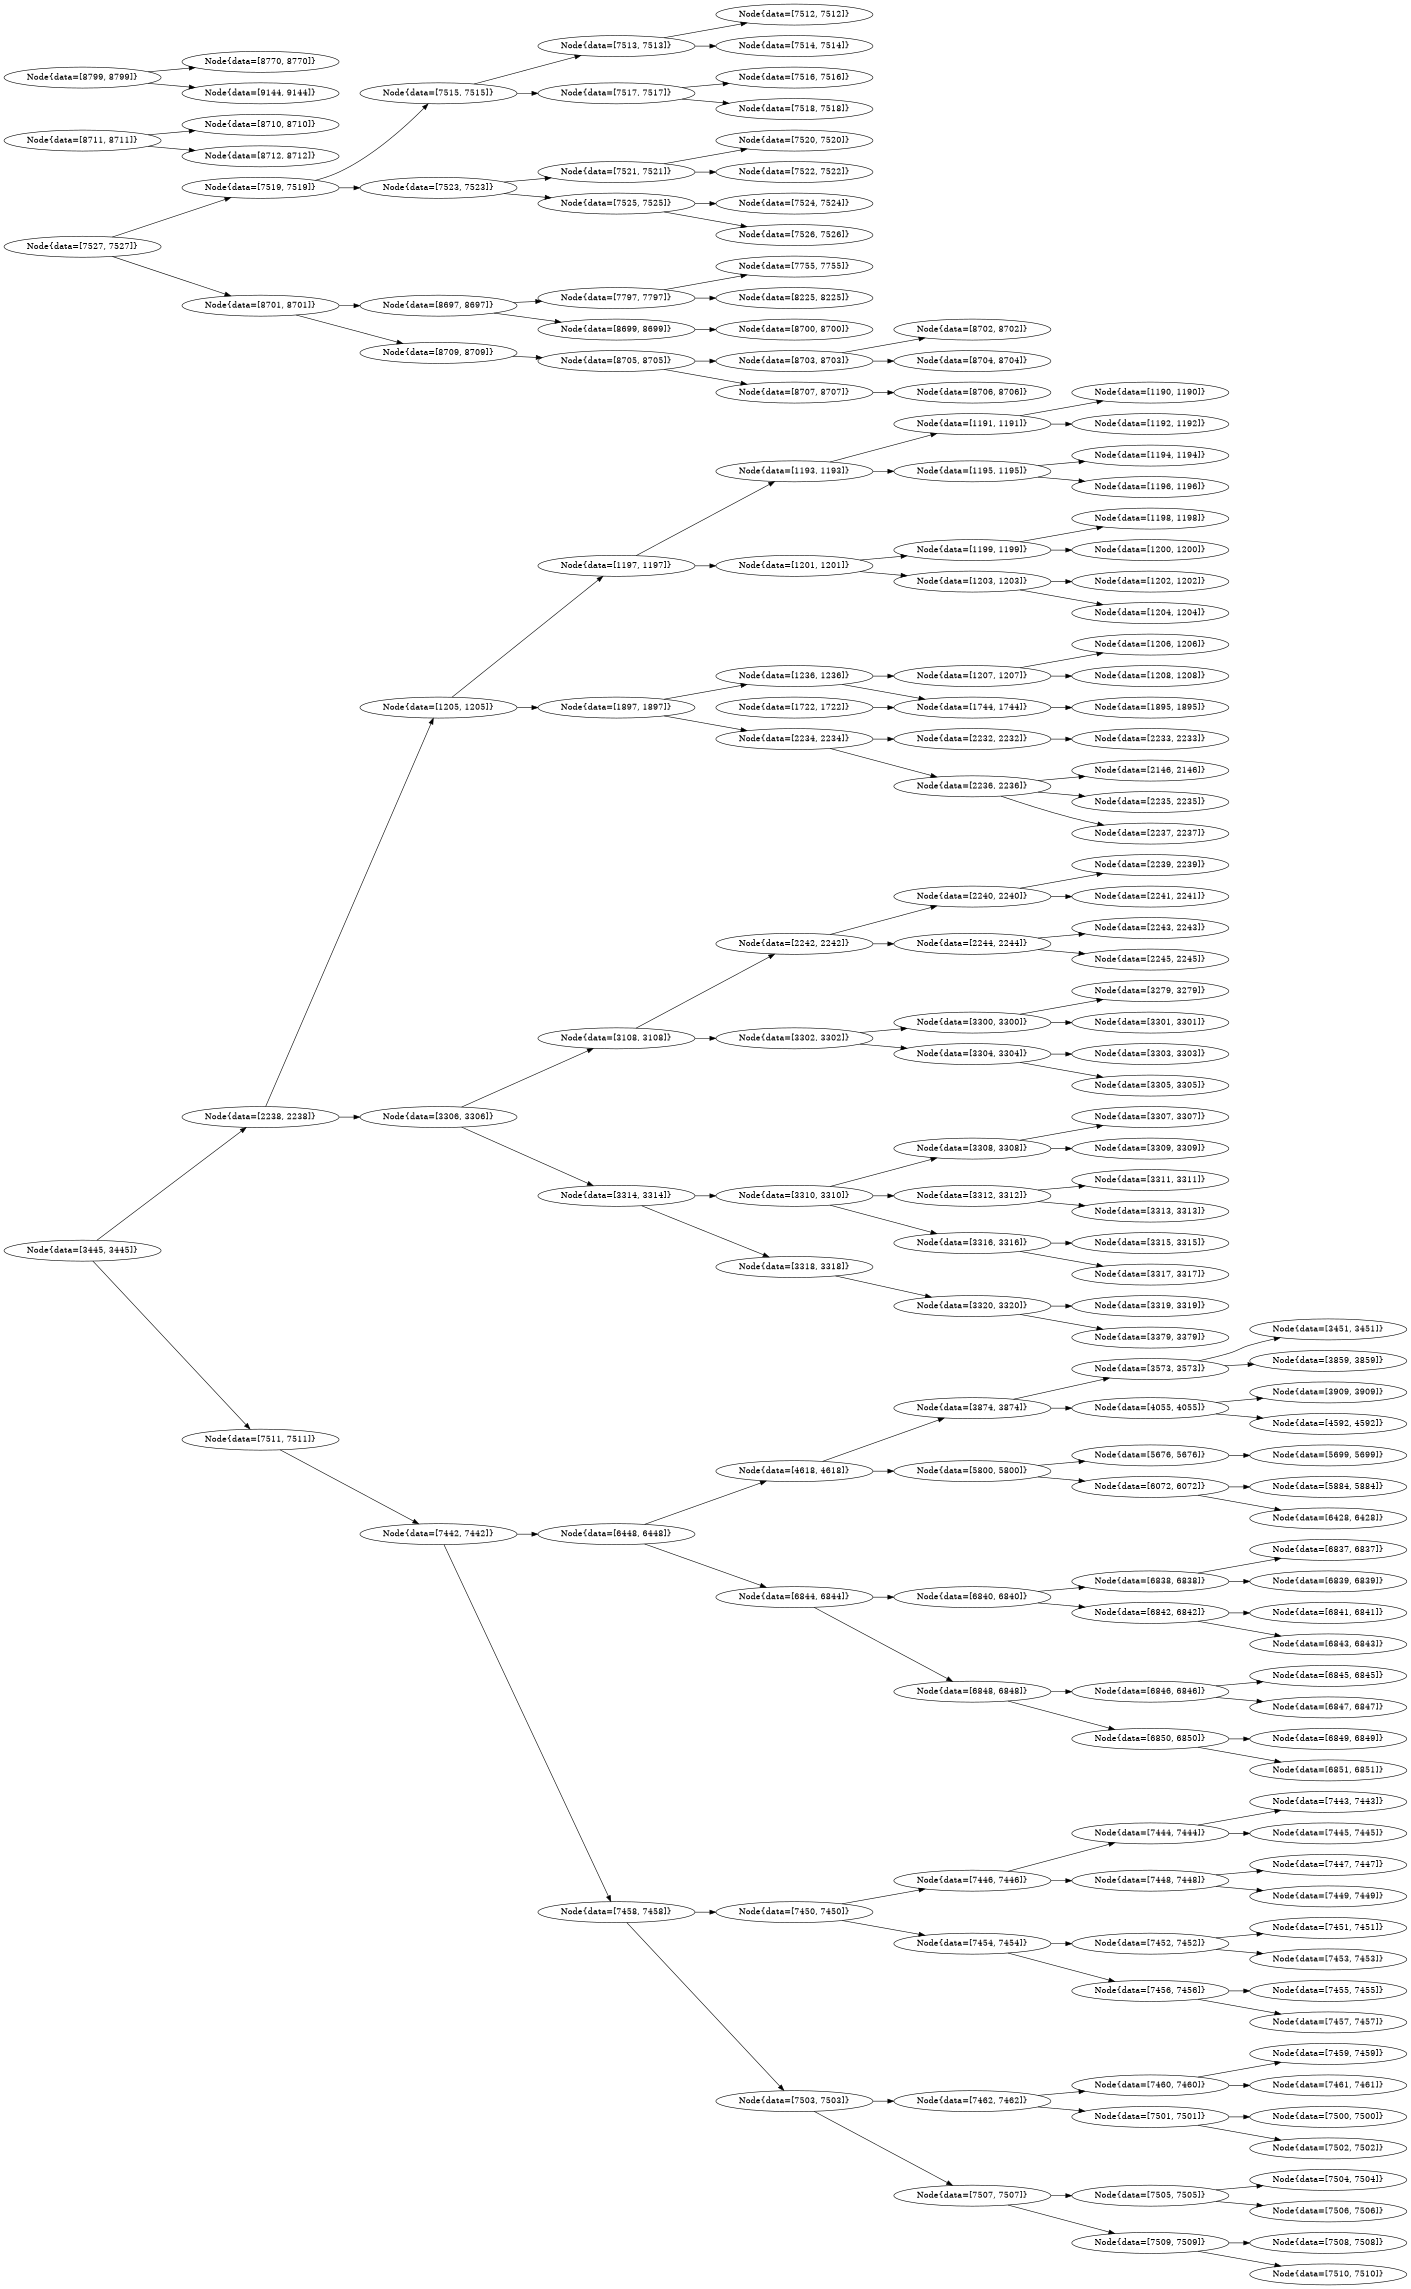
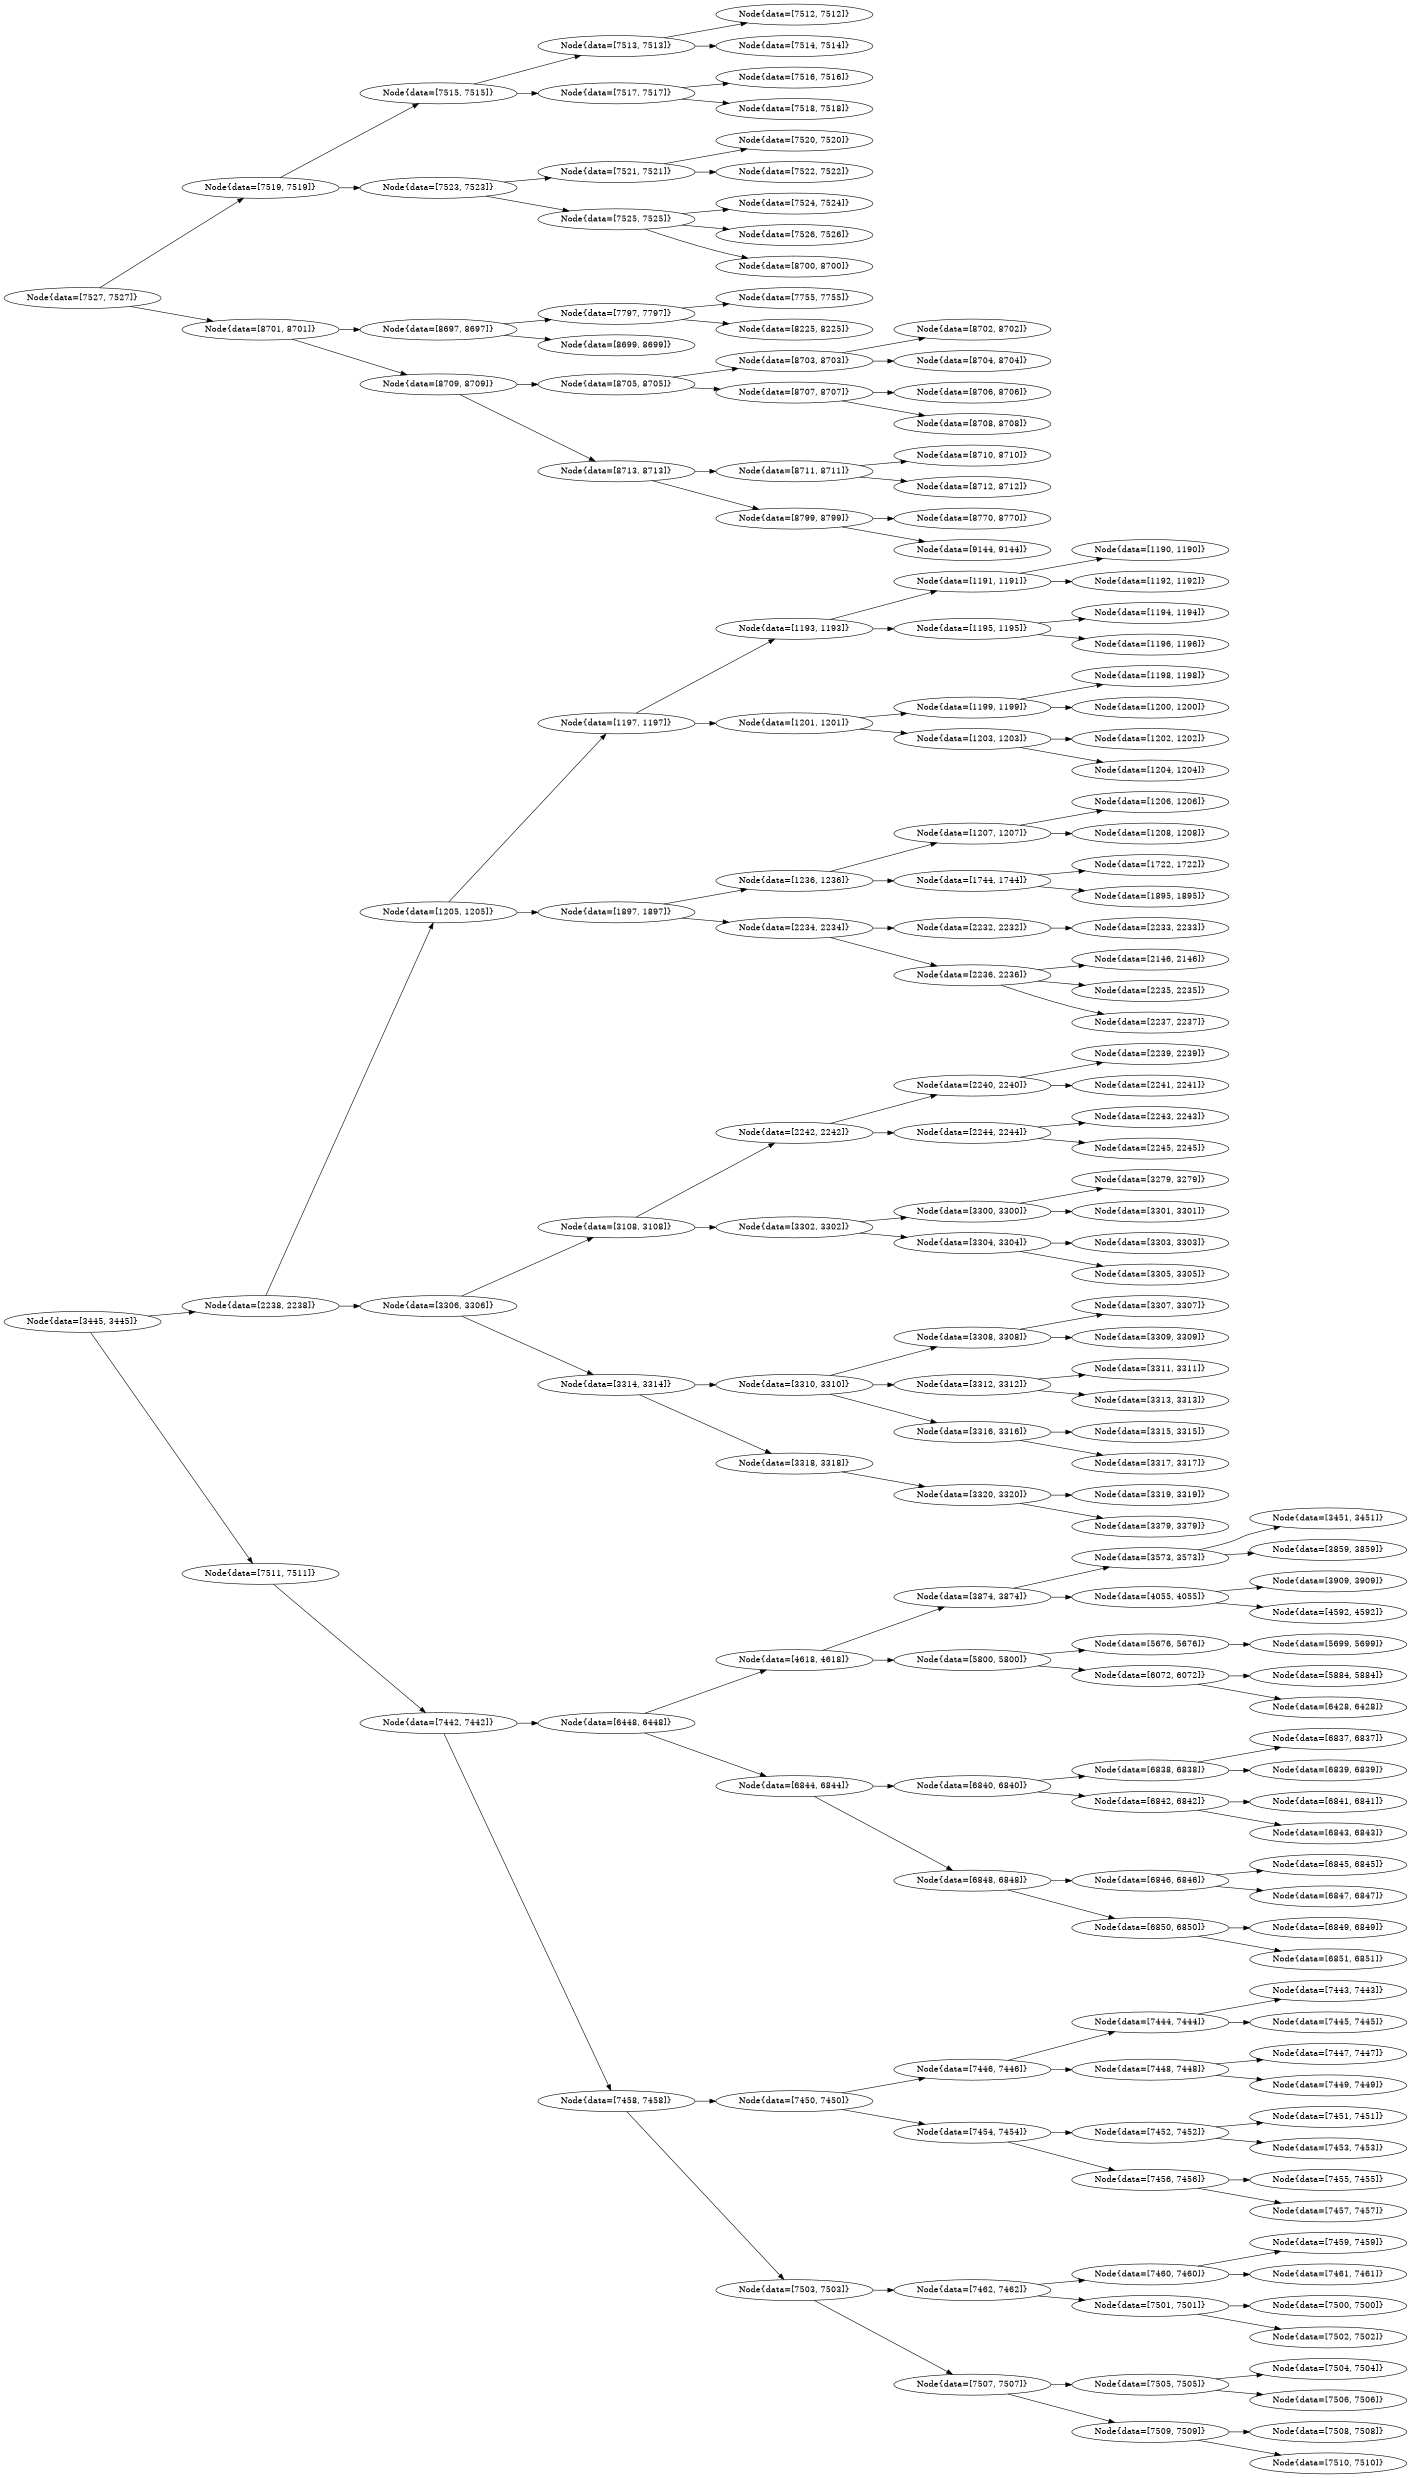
  digraph {
    rankdir=LR
    n1 [label="Node{data=[3445, 3445]}"]
    n2 [label="Node{data=[2238, 2238]}"]
    n3 [label="Node{data=[7511, 7511]}"]
    n4 [label="Node{data=[1205, 1205]}"]
    n5 [label="Node{data=[3306, 3306]}"]
    n6 [label="Node{data=[7442, 7442]}"]
    n7 [label="Node{data=[1197, 1197]}"]
    n8 [label="Node{data=[1897, 1897]}"]
    n9 [label="Node{data=[3108, 3108]}"]
    n10 [label="Node{data=[3314, 3314]}"]
    n11 [label="Node{data=[1193, 1193]}"]
    n12 [label="Node{data=[1201, 1201]}"]
    n13 [label="Node{data=[1236, 1236]}"]
    n14 [label="Node{data=[2234, 2234]}"]
    n15 [label="Node{data=[1191, 1191]}"]
    n16 [label="Node{data=[1195, 1195]}"]
    n17 [label="Node{data=[1199, 1199]}"]
    n18 [label="Node{data=[1203, 1203]}"]
    n19 [label="Node{data=[1190, 1190]}"]
    n20 [label="Node{data=[1192, 1192]}"]
    n21 [label="Node{data=[1194, 1194]}"]
    n22 [label="Node{data=[1196, 1196]}"]
    n23 [label="Node{data=[1198, 1198]}"]
    n24 [label="Node{data=[1200, 1200]}"]
    n25 [label="Node{data=[1202, 1202]}"]
    n26 [label="Node{data=[1204, 1204]}"]
    n27 [label="Node{data=[1207, 1207]}"]
    n28 [label="Node{data=[1744, 1744]}"]
    n29 [label="Node{data=[2232, 2232]}"]
    n30 [label="Node{data=[2236, 2236]}"]
    n31 [label="Node{data=[1206, 1206]}"]
    n32 [label="Node{data=[1208, 1208]}"]
    n33 [label="Node{data=[1722, 1722]}"]
    n34 [label="Node{data=[1895, 1895]}"]
    n35 [label="Node{data=[2233, 2233]}"]
    n36 [label="Node{data=[2146, 2146]}"]
    n37 [label="Node{data=[2235, 2235]}"]
    n38 [label="Node{data=[2237, 2237]}"]
    n39 [label="Node{data=[2242, 2242]}"]
    n40 [label="Node{data=[3302, 3302]}"]
    n41 [label="Node{data=[3310, 3310]}"]
    n42 [label="Node{data=[3318, 3318]}"]
    n43 [label="Node{data=[2240, 2240]}"]
    n44 [label="Node{data=[2244, 2244]}"]
    n45 [label="Node{data=[3300, 3300]}"]
    n46 [label="Node{data=[3304, 3304]}"]
    n47 [label="Node{data=[2239, 2239]}"]
    n48 [label="Node{data=[2241, 2241]}"]
    n49 [label="Node{data=[2243, 2243]}"]
    n50 [label="Node{data=[2245, 2245]}"]
    n51 [label="Node{data=[3279, 3279]}"]
    n52 [label="Node{data=[3301, 3301]}"]
    n53 [label="Node{data=[3303, 3303]}"]
    n54 [label="Node{data=[3305, 3305]}"]
    n55 [label="Node{data=[3308, 3308]}"]
    n56 [label="Node{data=[3312, 3312]}"]
    n57 [label="Node{data=[3316, 3316]}"]
    n58 [label="Node{data=[3320, 3320]}"]
    n59 [label="Node{data=[3307, 3307]}"]
    n60 [label="Node{data=[3309, 3309]}"]
    n61 [label="Node{data=[3311, 3311]}"]
    n62 [label="Node{data=[3313, 3313]}"]
    n63 [label="Node{data=[3315, 3315]}"]
    n64 [label="Node{data=[3317, 3317]}"]
    n65 [label="Node{data=[3319, 3319]}"]
    n66 [label="Node{data=[3379, 3379]}"]
    n67 [label="Node{data=[6448, 6448]}"]
    n68 [label="Node{data=[7458, 7458]}"]
    n69 [label="Node{data=[7527, 7527]}"]
    n70 [label="Node{data=[7519, 7519]}"]
    n71 [label="Node{data=[8701, 8701]}"]
    n72 [label="Node{data=[4618, 4618]}"]
    n73 [label="Node{data=[6844, 6844]}"]
    n74 [label="Node{data=[7450, 7450]}"]
    n75 [label="Node{data=[7503, 7503]}"]
    n76 [label="Node{data=[3874, 3874]}"]
    n77 [label="Node{data=[5800, 5800]}"]
    n78 [label="Node{data=[6840, 6840]}"]
    n79 [label="Node{data=[6848, 6848]}"]
    n80 [label="Node{data=[3573, 3573]}"]
    n81 [label="Node{data=[4055, 4055]}"]
    n82 [label="Node{data=[5676, 5676]}"]
    n83 [label="Node{data=[6072, 6072]}"]
    n84 [label="Node{data=[3451, 3451]}"]
    n85 [label="Node{data=[3859, 3859]}"]
    n86 [label="Node{data=[3909, 3909]}"]
    n87 [label="Node{data=[4592, 4592]}"]
    n88 [label="Node{data=[5699, 5699]}"]
    n89 [label="Node{data=[5884, 5884]}"]
    n90 [label="Node{data=[6428, 6428]}"]
    n91 [label="Node{data=[6838, 6838]}"]
    n92 [label="Node{data=[6842, 6842]}"]
    n93 [label="Node{data=[6846, 6846]}"]
    n94 [label="Node{data=[6850, 6850]}"]
    n95 [label="Node{data=[6837, 6837]}"]
    n96 [label="Node{data=[6839, 6839]}"]
    n97 [label="Node{data=[6841, 6841]}"]
    n98 [label="Node{data=[6843, 6843]}"]
    n99 [label="Node{data=[6845, 6845]}"]
    n100 [label="Node{data=[6847, 6847]}"]
    n101 [label="Node{data=[6849, 6849]}"]
    n102 [label="Node{data=[6851, 6851]}"]
    n103 [label="Node{data=[7446, 7446]}"]
    n104 [label="Node{data=[7454, 7454]}"]
    n105 [label="Node{data=[7462, 7462]}"]
    n106 [label="Node{data=[7507, 7507]}"]
    n107 [label="Node{data=[7444, 7444]}"]
    n108 [label="Node{data=[7448, 7448]}"]
    n109 [label="Node{data=[7452, 7452]}"]
    n110 [label="Node{data=[7456, 7456]}"]
    n111 [label="Node{data=[7443, 7443]}"]
    n112 [label="Node{data=[7445, 7445]}"]
    n113 [label="Node{data=[7447, 7447]}"]
    n114 [label="Node{data=[7449, 7449]}"]
    n115 [label="Node{data=[7451, 7451]}"]
    n116 [label="Node{data=[7453, 7453]}"]
    n117 [label="Node{data=[7455, 7455]}"]
    n118 [label="Node{data=[7457, 7457]}"]
    n119 [label="Node{data=[7460, 7460]}"]
    n120 [label="Node{data=[7501, 7501]}"]
    n121 [label="Node{data=[7505, 7505]}"]
    n122 [label="Node{data=[7509, 7509]}"]
    n123 [label="Node{data=[7459, 7459]}"]
    n124 [label="Node{data=[7461, 7461]}"]
    n125 [label="Node{data=[7500, 7500]}"]
    n126 [label="Node{data=[7502, 7502]}"]
    n127 [label="Node{data=[7504, 7504]}"]
    n128 [label="Node{data=[7506, 7506]}"]
    n129 [label="Node{data=[7508, 7508]}"]
    n130 [label="Node{data=[7510, 7510]}"]
    n131 [label="Node{data=[7515, 7515]}"]
    n132 [label="Node{data=[7523, 7523]}"]
    n133 [label="Node{data=[8697, 8697]}"]
    n134 [label="Node{data=[8709, 8709]}"]
    n135 [label="Node{data=[7513, 7513]}"]
    n136 [label="Node{data=[7517, 7517]}"]
    n137 [label="Node{data=[7521, 7521]}"]
    n138 [label="Node{data=[7525, 7525]}"]
    n139 [label="Node{data=[7512, 7512]}"]
    n140 [label="Node{data=[7514, 7514]}"]
    n141 [label="Node{data=[7516, 7516]}"]
    n142 [label="Node{data=[7518, 7518]}"]
    n143 [label="Node{data=[7520, 7520]}"]
    n144 [label="Node{data=[7522, 7522]}"]
    n145 [label="Node{data=[7524, 7524]}"]
    n146 [label="Node{data=[7526, 7526]}"]
    n147 [label="Node{data=[7797, 7797]}"]
    n148 [label="Node{data=[8699, 8699]}"]
    n149 [label="Node{data=[8705, 8705]}"]
+   n150 [label="Node{data=[8713, 8713]}"]
    n151 [label="Node{data=[7755, 7755]}"]
    n152 [label="Node{data=[8225, 8225]}"]
    n153 [label="Node{data=[8700, 8700]}"]
    n154 [label="Node{data=[8703, 8703]}"]
    n155 [label="Node{data=[8707, 8707]}"]
    n156 [label="Node{data=[8711, 8711]}"]
    n157 [label="Node{data=[8799, 8799]}"]
    n158 [label="Node{data=[8702, 8702]}"]
    n159 [label="Node{data=[8704, 8704]}"]
    n160 [label="Node{data=[8706, 8706]}"]
+   n161 [label="Node{data=[8708, 8708]}"]
    n162 [label="Node{data=[8710, 8710]}"]
    n163 [label="Node{data=[8712, 8712]}"]
    n164 [label="Node{data=[8770, 8770]}"]
    n165 [label="Node{data=[9144, 9144]}"]
    n1 -> n2
    n1 -> n3
    n2 -> n4
    n2 -> n5
    n3 -> n6
    n4 -> n7
    n4 -> n8
    n5 -> n9
    n5 -> n10
    n6 -> n67
    n6 -> n68
    n7 -> n11
    n7 -> n12
    n8 -> n13
    n8 -> n14
    n9 -> n39
    n9 -> n40
    n10 -> n41
    n10 -> n42
    n11 -> n15
    n11 -> n16
    n12 -> n17
    n12 -> n18
    n13 -> n27
    n13 -> n28
    n14 -> n29
    n14 -> n30
    n15 -> n19
    n15 -> n20
    n16 -> n21
    n16 -> n22
    n17 -> n23
    n17 -> n24
    n18 -> n25
    n18 -> n26
    n27 -> n31
    n27 -> n32
-   n33 -> n28
+   n28 -> n33
    n28 -> n34
    n29 -> n35
    n30 -> n36
    n30 -> n37
    n30 -> n38
    n39 -> n43
    n39 -> n44
    n40 -> n45
    n40 -> n46
    n41 -> n55
    n41 -> n56
    n41 -> n57
    n42 -> n58
    n43 -> n47
    n43 -> n48
    n44 -> n49
    n44 -> n50
    n45 -> n51
    n45 -> n52
    n46 -> n53
    n46 -> n54
    n55 -> n59
    n55 -> n60
    n56 -> n61
    n56 -> n62
    n57 -> n63
    n57 -> n64
    n58 -> n65
    n58 -> n66
    n67 -> n72
    n67 -> n73
    n68 -> n74
    n68 -> n75
    n69 -> n70
    n69 -> n71
    n70 -> n131
    n70 -> n132
    n71 -> n133
    n71 -> n134
    n72 -> n76
    n72 -> n77
    n73 -> n78
    n73 -> n79
    n74 -> n103
    n74 -> n104
    n75 -> n105
    n75 -> n106
    n76 -> n80
    n76 -> n81
    n77 -> n82
    n77 -> n83
    n78 -> n91
    n78 -> n92
    n79 -> n93
    n79 -> n94
    n80 -> n84
    n80 -> n85
    n81 -> n86
    n81 -> n87
    n82 -> n88
    n83 -> n89
    n83 -> n90
    n91 -> n95
    n91 -> n96
    n92 -> n97
    n92 -> n98
    n93 -> n99
    n93 -> n100
    n94 -> n101
    n94 -> n102
    n103 -> n107
    n103 -> n108
    n104 -> n109
    n104 -> n110
    n105 -> n119
    n105 -> n120
    n106 -> n121
    n106 -> n122
    n107 -> n111
    n107 -> n112
    n108 -> n113
    n108 -> n114
    n109 -> n115
    n109 -> n116
    n110 -> n117
    n110 -> n118
    n119 -> n123
    n119 -> n124
    n120 -> n125
    n120 -> n126
    n121 -> n127
    n121 -> n128
    n122 -> n129
    n122 -> n130
    n131 -> n135
    n131 -> n136
    n132 -> n137
    n132 -> n138
    n133 -> n147
    n133 -> n148
    n134 -> n149
+   n134 -> n150
    n135 -> n139
    n135 -> n140
    n136 -> n141
    n136 -> n142
    n137 -> n143
    n137 -> n144
    n138 -> n145
    n138 -> n146
    n147 -> n151
    n147 -> n152
-   n148 -> n153
+   n138 -> n153
    n149 -> n154
    n149 -> n155
+   n150 -> n156
+   n150 -> n157
    n154 -> n158
    n154 -> n159
    n155 -> n160
+   n155 -> n161
    n156 -> n162
    n156 -> n163
    n157 -> n164
    n157 -> n165
  }
